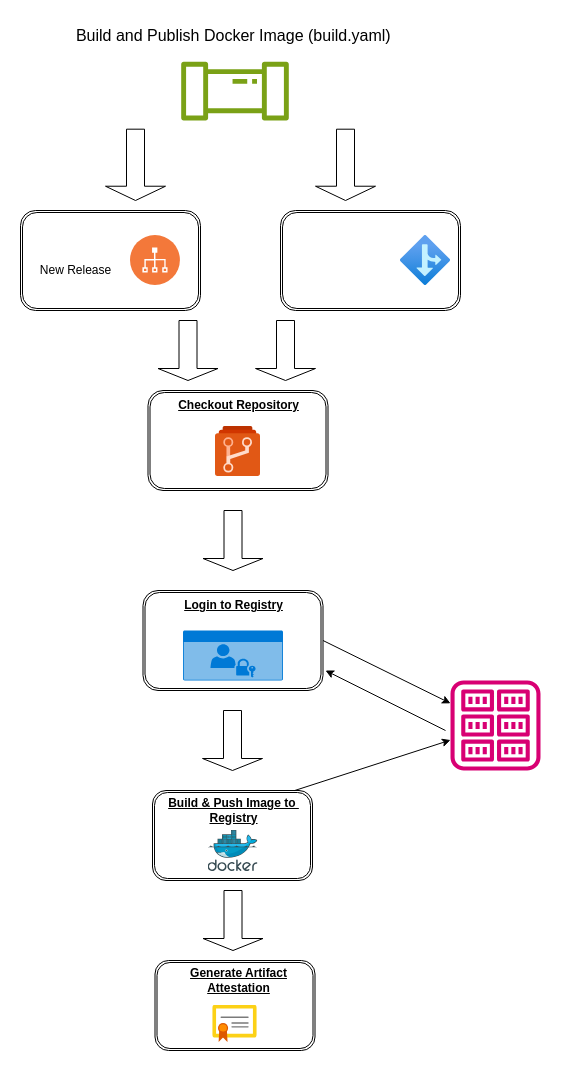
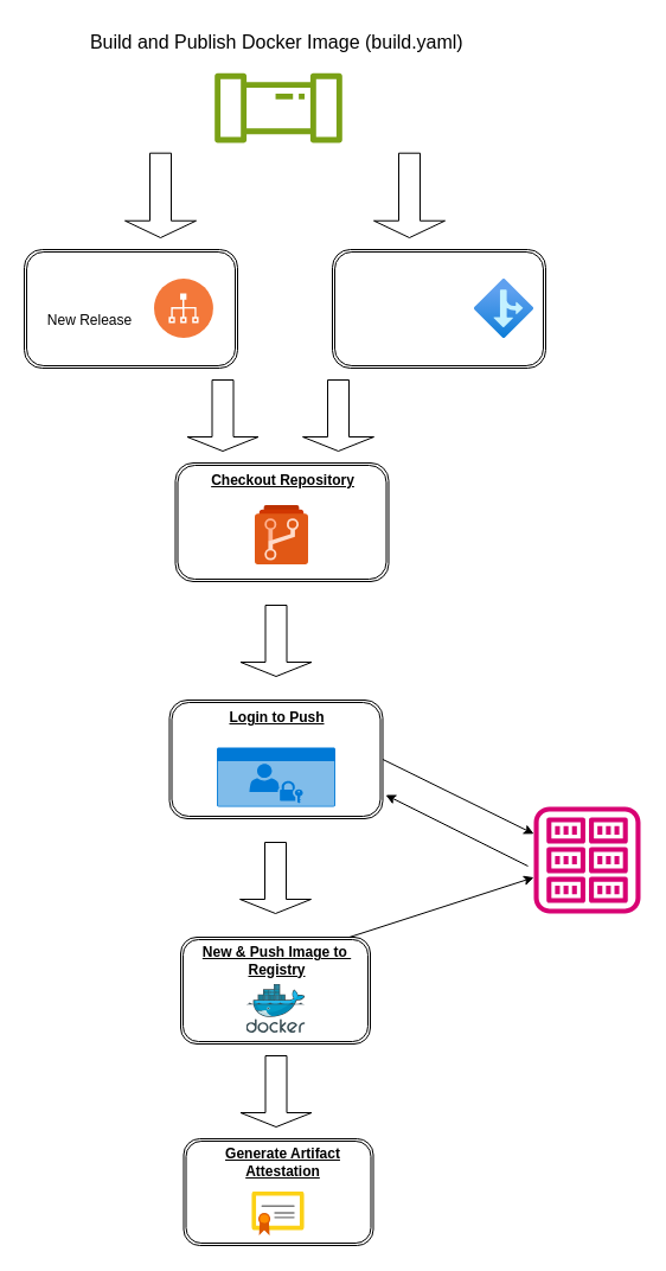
  <mxCell id="0" />
  <mxCell id="1" parent="0" />
  <mxCell id="2" value="&lt;font style=&quot;font-size: 16px;&quot;&gt;Build and Publish Docker Image (build.yaml)&lt;/font&gt;&lt;span style=&quot;font-size: 16px; background-color: transparent;&quot;&gt;&amp;nbsp;&lt;/span&gt;" style="text;html=1;align=center;verticalAlign=middle;resizable=0;points=[];autosize=1;strokeColor=none;fillColor=none;" vertex="1" parent="1"><mxGeometry x="65" y="20" width="340" height="30" as="geometry" /></mxCell>
  <mxCell id="3" value="" style="shape=ext;double=1;rounded=1;whiteSpace=wrap;html=1;" vertex="1" parent="1"><mxGeometry x="147.5" y="390" width="180" height="100" as="geometry" /></mxCell>
  <mxCell id="4" value="" style="sketch=0;outlineConnect=0;fontColor=#232F3E;gradientColor=none;fillColor=#7AA116;strokeColor=none;dashed=0;verticalLabelPosition=bottom;verticalAlign=top;align=center;html=1;fontSize=12;fontStyle=0;aspect=fixed;pointerEvents=1;shape=mxgraph.aws4.iot_analytics_pipeline;" vertex="1" parent="1"><mxGeometry x="180" y="61.31" width="109" height="58.69" as="geometry" /></mxCell>
  <mxCell id="5" value="&lt;b&gt;&lt;u&gt;Checkout Repository&lt;/u&gt;&lt;/b&gt;" style="text;html=1;align=center;verticalAlign=middle;resizable=0;points=[];autosize=1;strokeColor=none;fillColor=none;" vertex="1" parent="1"><mxGeometry x="167.5" y="390" width="140" height="30" as="geometry" /></mxCell>
  <mxCell id="6" value="" style="image;sketch=0;aspect=fixed;html=1;points=[];align=center;fontSize=12;image=img/lib/mscae/Azure_Repos.svg;" vertex="1" parent="1"><mxGeometry x="215" y="426" width="45" height="50" as="geometry" /></mxCell>
  <mxCell id="7" value="" style="shape=singleArrow;direction=south;whiteSpace=wrap;html=1;" vertex="1" parent="1"><mxGeometry x="105" y="128.69" width="60" height="71.31" as="geometry" /></mxCell>
  <mxCell id="8" value="" style="shape=ext;double=1;rounded=1;whiteSpace=wrap;html=1;" vertex="1" parent="1"><mxGeometry x="20" y="210" width="180" height="100" as="geometry" /></mxCell>
  <mxCell id="9" value="" style="shape=singleArrow;direction=south;whiteSpace=wrap;html=1;" vertex="1" parent="1"><mxGeometry x="315" y="128.69" width="60" height="71.31" as="geometry" /></mxCell>
  <mxCell id="10" value="" style="shape=ext;double=1;rounded=1;whiteSpace=wrap;html=1;" vertex="1" parent="1"><mxGeometry x="280" y="210" width="180" height="100" as="geometry" /></mxCell>
  <mxCell id="11" value="" style="image;aspect=fixed;perimeter=ellipsePerimeter;html=1;align=center;shadow=0;dashed=0;fontColor=#4277BB;labelBackgroundColor=default;fontSize=12;spacingTop=3;image=img/lib/ibm/devops/release_management.svg;" vertex="1" parent="1"><mxGeometry x="130" y="235" width="50" height="50" as="geometry" /></mxCell>
  <mxCell id="12" value="" style="image;aspect=fixed;html=1;points=[];align=center;fontSize=12;image=img/lib/azure2/general/Branch.svg;" vertex="1" parent="1"><mxGeometry x="400" y="235" width="50" height="50" as="geometry" /></mxCell>
  <mxCell id="13" value="New Release" style="text;html=1;align=center;verticalAlign=middle;resizable=0;points=[];autosize=1;strokeColor=none;fillColor=none;" vertex="1" parent="1"><mxGeometry x="30" y="255" width="90" height="30" as="geometry" /></mxCell>
  <mxCell id="14" value="" style="shape=singleArrow;direction=south;whiteSpace=wrap;html=1;" vertex="1" parent="1"><mxGeometry x="157.5" y="320" width="60" height="60" as="geometry" /></mxCell>
  <mxCell id="15" value="" style="shape=singleArrow;direction=south;whiteSpace=wrap;html=1;" vertex="1" parent="1"><mxGeometry x="255" y="320" width="60" height="60" as="geometry" /></mxCell>
  <mxCell id="16" value="" style="shape=singleArrow;direction=south;whiteSpace=wrap;html=1;" vertex="1" parent="1"><mxGeometry x="202.5" y="510" width="60" height="60" as="geometry" /></mxCell>
  <mxCell id="17" style="edgeStyle=none;html=1;exitX=1;exitY=0.5;exitDx=0;exitDy=0;" edge="1" parent="1" source="18" target="20"><mxGeometry relative="1" as="geometry" /></mxCell>
  <mxCell id="18" value="" style="shape=ext;double=1;rounded=1;whiteSpace=wrap;html=1;" vertex="1" parent="1"><mxGeometry x="142.5" y="590" width="180" height="100" as="geometry" /></mxCell>
- <mxCell id="19" value="&lt;b&gt;&lt;u&gt;Login to Registry&lt;/u&gt;&lt;/b&gt;" style="text;html=1;align=center;verticalAlign=middle;resizable=0;points=[];autosize=1;strokeColor=none;fillColor=none;" vertex="1" parent="1"><mxGeometry x="172.5" y="590" width="120" height="30" as="geometry" /></mxCell>
+ <mxCell id="19" value="&lt;b&gt;&lt;u&gt;Login to Push&lt;/u&gt;&lt;/b&gt;" style="text;html=1;align=center;verticalAlign=middle;resizable=0;points=[];autosize=1;strokeColor=none;fillColor=none;" vertex="1" parent="1"><mxGeometry x="172.5" y="590" width="120" height="30" as="geometry" /></mxCell>
  <mxCell id="20" value="" style="sketch=0;outlineConnect=0;fillColor=#d80073;strokeColor=#A50040;dashed=0;verticalLabelPosition=bottom;verticalAlign=top;align=center;html=1;fontSize=12;fontStyle=0;aspect=fixed;pointerEvents=1;shape=mxgraph.aws4.registry;fontColor=#ffffff;" vertex="1" parent="1"><mxGeometry x="450" y="680" width="90" height="90" as="geometry" /></mxCell>
  <mxCell id="21" value="" style="shape=singleArrow;direction=south;whiteSpace=wrap;html=1;" vertex="1" parent="1"><mxGeometry x="202" y="710" width="60" height="60" as="geometry" /></mxCell>
  <mxCell id="22" value="" style="html=1;whiteSpace=wrap;strokeColor=none;fillColor=#0079D6;labelPosition=center;verticalLabelPosition=middle;verticalAlign=top;align=center;fontSize=12;outlineConnect=0;spacingTop=-6;fontColor=#FFFFFF;sketch=0;shape=mxgraph.sitemap.login;" vertex="1" parent="1"><mxGeometry x="182.5" y="630" width="100" height="50" as="geometry" /></mxCell>
  <mxCell id="23" value="" style="edgeStyle=none;orthogonalLoop=1;jettySize=auto;html=1;" edge="1" parent="1"><mxGeometry width="100" relative="1" as="geometry"><mxPoint x="445" y="730" as="sourcePoint" /><mxPoint x="325" y="670" as="targetPoint" /><Array as="points" /></mxGeometry></mxCell>
  <mxCell id="24" value="" style="shape=ext;double=1;rounded=1;whiteSpace=wrap;html=1;" vertex="1" parent="1"><mxGeometry x="152" y="790" width="160" height="90" as="geometry" /></mxCell>
  <mxCell id="25" value="" style="edgeStyle=none;html=1;" edge="1" parent="1" source="26" target="28"><mxGeometry relative="1" as="geometry" /></mxCell>
  <mxCell id="26" value="" style="image;sketch=0;aspect=fixed;html=1;points=[];align=center;fontSize=12;image=img/lib/mscae/Docker.svg;" vertex="1" parent="1"><mxGeometry x="207.5" y="830" width="50" height="41" as="geometry" /></mxCell>
  <mxCell id="27" style="edgeStyle=none;html=1;" edge="1" parent="1" source="28" target="20"><mxGeometry relative="1" as="geometry" /></mxCell>
- <mxCell id="28" value="&lt;b&gt;&lt;u&gt;Build &amp;amp; Push Image to&amp;nbsp;&lt;/u&gt;&lt;/b&gt;&lt;div&gt;&lt;b&gt;&lt;u&gt;Registry&lt;/u&gt;&lt;/b&gt;&lt;/div&gt;" style="text;html=1;align=center;verticalAlign=middle;resizable=0;points=[];autosize=1;strokeColor=none;fillColor=none;" vertex="1" parent="1"><mxGeometry x="157.5" y="790" width="150" height="40" as="geometry" /></mxCell>
+ <mxCell id="28" value="&lt;b&gt;&lt;u&gt;New &amp;amp; Push Image to&amp;nbsp;&lt;/u&gt;&lt;/b&gt;&lt;div&gt;&lt;b&gt;&lt;u&gt;Registry&lt;/u&gt;&lt;/b&gt;&lt;/div&gt;" style="text;html=1;align=center;verticalAlign=middle;resizable=0;points=[];autosize=1;strokeColor=none;fillColor=none;" vertex="1" parent="1"><mxGeometry x="157.5" y="790" width="150" height="40" as="geometry" /></mxCell>
  <mxCell id="29" value="" style="shape=singleArrow;direction=south;whiteSpace=wrap;html=1;" vertex="1" parent="1"><mxGeometry x="202.5" y="890" width="60" height="60" as="geometry" /></mxCell>
  <mxCell id="30" value="" style="shape=ext;double=1;rounded=1;whiteSpace=wrap;html=1;" vertex="1" parent="1"><mxGeometry x="154.5" y="960" width="160" height="90" as="geometry" /></mxCell>
  <mxCell id="31" value="&lt;b&gt;&lt;u&gt;Generate Artifact&lt;/u&gt;&lt;/b&gt;&lt;div&gt;&lt;b&gt;&lt;u&gt;Attestation&lt;/u&gt;&lt;/b&gt;&lt;/div&gt;" style="text;html=1;align=center;verticalAlign=middle;resizable=0;points=[];autosize=1;strokeColor=none;fillColor=none;" vertex="1" parent="1"><mxGeometry x="177.5" y="960" width="120" height="40" as="geometry" /></mxCell>
  <mxCell id="32" value="" style="image;sketch=0;aspect=fixed;html=1;points=[];align=center;fontSize=12;image=img/lib/mscae/Certificate.svg;" vertex="1" parent="1"><mxGeometry x="212.25" y="1004.62" width="44.5" height="37.38" as="geometry" /></mxCell>
